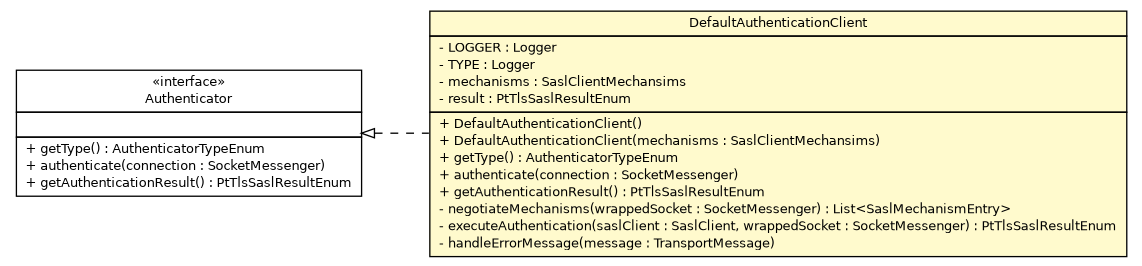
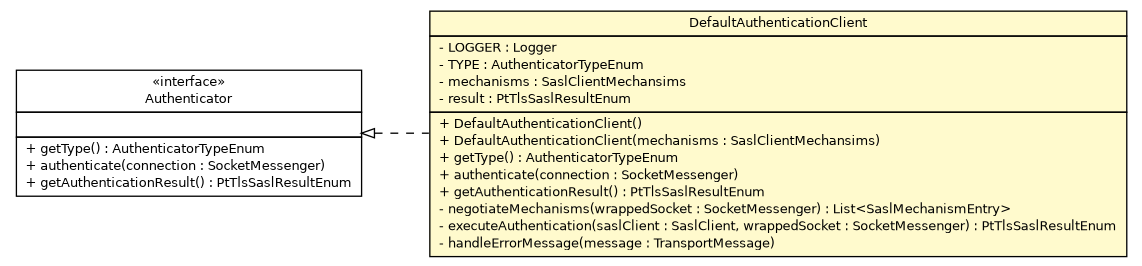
  digraph {
    nodesep=0.25
    ranksep=0.5
    rankdir=LR
    node [fontcolor=black fontname=Helvetica fontsize=10.0 shape=plaintext]
    n1 [label=<<table title="org.ietf.nea.pt.socket.Authenticator" border="0" cellborder="1" cellspacing="0" cellpadding="2" port="p" href="../Authenticator.html"> 		<tr><td><table border="0" cellspacing="0" cellpadding="1"> <tr><td align="center" balign="center"> &#171;interface&#187; </td></tr> <tr><td align="center" balign="center"> Authenticator </td></tr> 		</table></td></tr> 		<tr><td><table border="0" cellspacing="0" cellpadding="1"> <tr><td align="left" balign="left">  </td></tr> 		</table></td></tr> 		<tr><td><table border="0" cellspacing="0" cellpadding="1"> <tr><td align="left" balign="left"> + getType() : AuthenticatorTypeEnum </td></tr> <tr><td align="left" balign="left"> + authenticate(connection : SocketMessenger) </td></tr> <tr><td align="left" balign="left"> + getAuthenticationResult() : PtTlsSaslResultEnum </td></tr> 		</table></td></tr> 		</table>>]
-   n2 [label=<<table title="org.ietf.nea.pt.socket.simple.DefaultAuthenticationClient" border="0" cellborder="1" cellspacing="0" cellpadding="2" port="p" bgcolor="lemonChiffon" href="./DefaultAuthenticationClient.html"> 		<tr><td><table border="0" cellspacing="0" cellpadding="1"> <tr><td align="center" balign="center"> DefaultAuthenticationClient </td></tr> 		</table></td></tr> 		<tr><td><table border="0" cellspacing="0" cellpadding="1"> <tr><td align="left" balign="left"> - LOGGER : Logger </td></tr> <tr><td align="left" balign="left"> - TYPE : Logger </td></tr> <tr><td align="left" balign="left"> - mechanisms : SaslClientMechansims </td></tr> <tr><td align="left" balign="left"> - result : PtTlsSaslResultEnum </td></tr> 		</table></td></tr> 		<tr><td><table border="0" cellspacing="0" cellpadding="1"> <tr><td align="left" balign="left"> + DefaultAuthenticationClient() </td></tr> <tr><td align="left" balign="left"> + DefaultAuthenticationClient(mechanisms : SaslClientMechansims) </td></tr> <tr><td align="left" balign="left"> + getType() : AuthenticatorTypeEnum </td></tr> <tr><td align="left" balign="left"> + authenticate(connection : SocketMessenger) </td></tr> <tr><td align="left" balign="left"> + getAuthenticationResult() : PtTlsSaslResultEnum </td></tr> <tr><td align="left" balign="left"> - negotiateMechanisms(wrappedSocket : SocketMessenger) : List&lt;SaslMechanismEntry&gt; </td></tr> <tr><td align="left" balign="left"> - executeAuthentication(saslClient : SaslClient, wrappedSocket : SocketMessenger) : PtTlsSaslResultEnum </td></tr> <tr><td align="left" balign="left"> - handleErrorMessage(message : TransportMessage) </td></tr> 		</table></td></tr> 		</table>>]
+   n2 [label=<<table title="org.ietf.nea.pt.socket.simple.DefaultAuthenticationClient" border="0" cellborder="1" cellspacing="0" cellpadding="2" port="p" bgcolor="lemonChiffon" href="./DefaultAuthenticationClient.html"> 		<tr><td><table border="0" cellspacing="0" cellpadding="1"> <tr><td align="center" balign="center"> DefaultAuthenticationClient </td></tr> 		</table></td></tr> 		<tr><td><table border="0" cellspacing="0" cellpadding="1"> <tr><td align="left" balign="left"> - LOGGER : Logger </td></tr> <tr><td align="left" balign="left"> - TYPE : AuthenticatorTypeEnum </td></tr> <tr><td align="left" balign="left"> - mechanisms : SaslClientMechansims </td></tr> <tr><td align="left" balign="left"> - result : PtTlsSaslResultEnum </td></tr> 		</table></td></tr> 		<tr><td><table border="0" cellspacing="0" cellpadding="1"> <tr><td align="left" balign="left"> + DefaultAuthenticationClient() </td></tr> <tr><td align="left" balign="left"> + DefaultAuthenticationClient(mechanisms : SaslClientMechansims) </td></tr> <tr><td align="left" balign="left"> + getType() : AuthenticatorTypeEnum </td></tr> <tr><td align="left" balign="left"> + authenticate(connection : SocketMessenger) </td></tr> <tr><td align="left" balign="left"> + getAuthenticationResult() : PtTlsSaslResultEnum </td></tr> <tr><td align="left" balign="left"> - negotiateMechanisms(wrappedSocket : SocketMessenger) : List&lt;SaslMechanismEntry&gt; </td></tr> <tr><td align="left" balign="left"> - executeAuthentication(saslClient : SaslClient, wrappedSocket : SocketMessenger) : PtTlsSaslResultEnum </td></tr> <tr><td align="left" balign="left"> - handleErrorMessage(message : TransportMessage) </td></tr> 		</table></td></tr> 		</table>>]
    n1 -> n2 [arrowtail=empty dir=back fontname=Helvetica fontsize=10 headport=p labelfontname=Helvetica labelfontsize=10 style=dashed tailport=p]
  }
